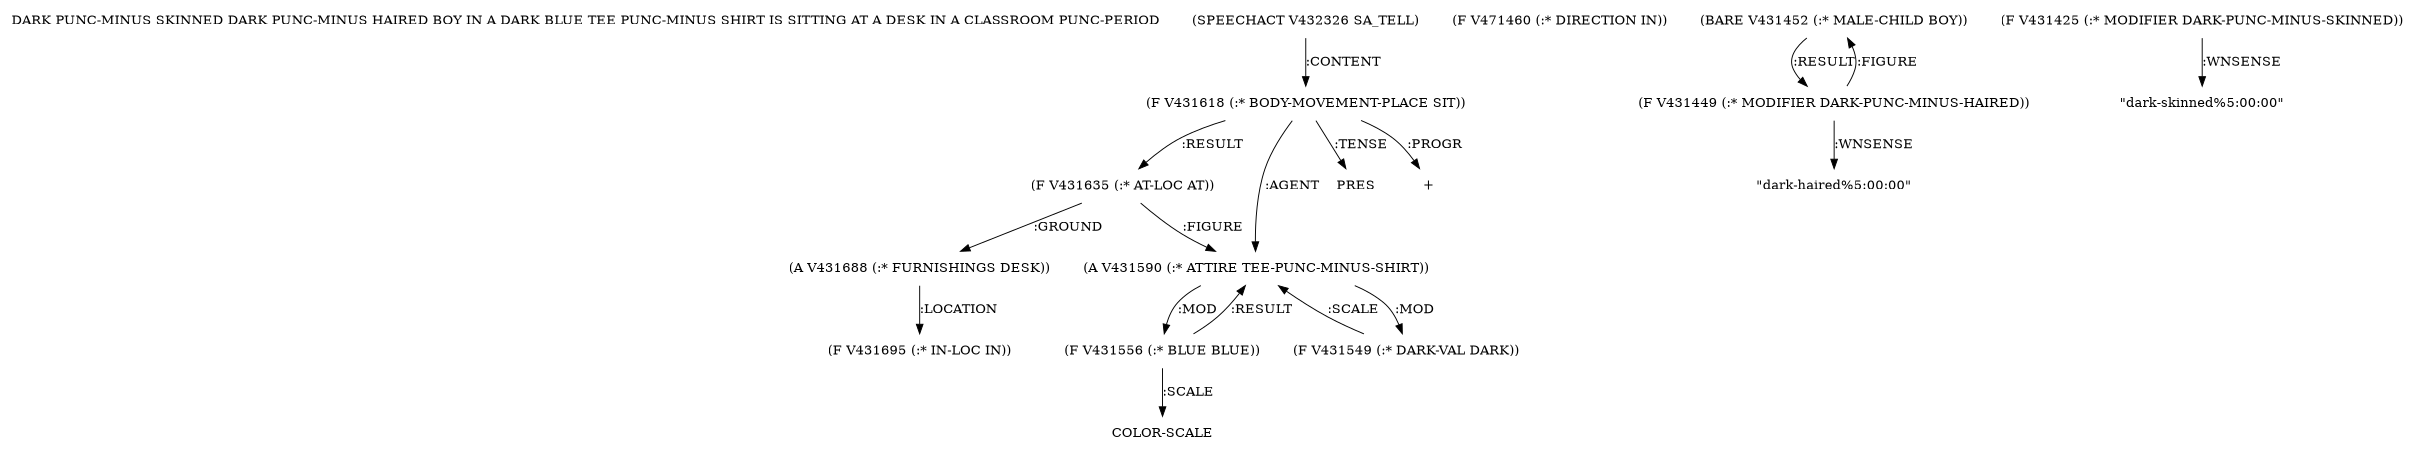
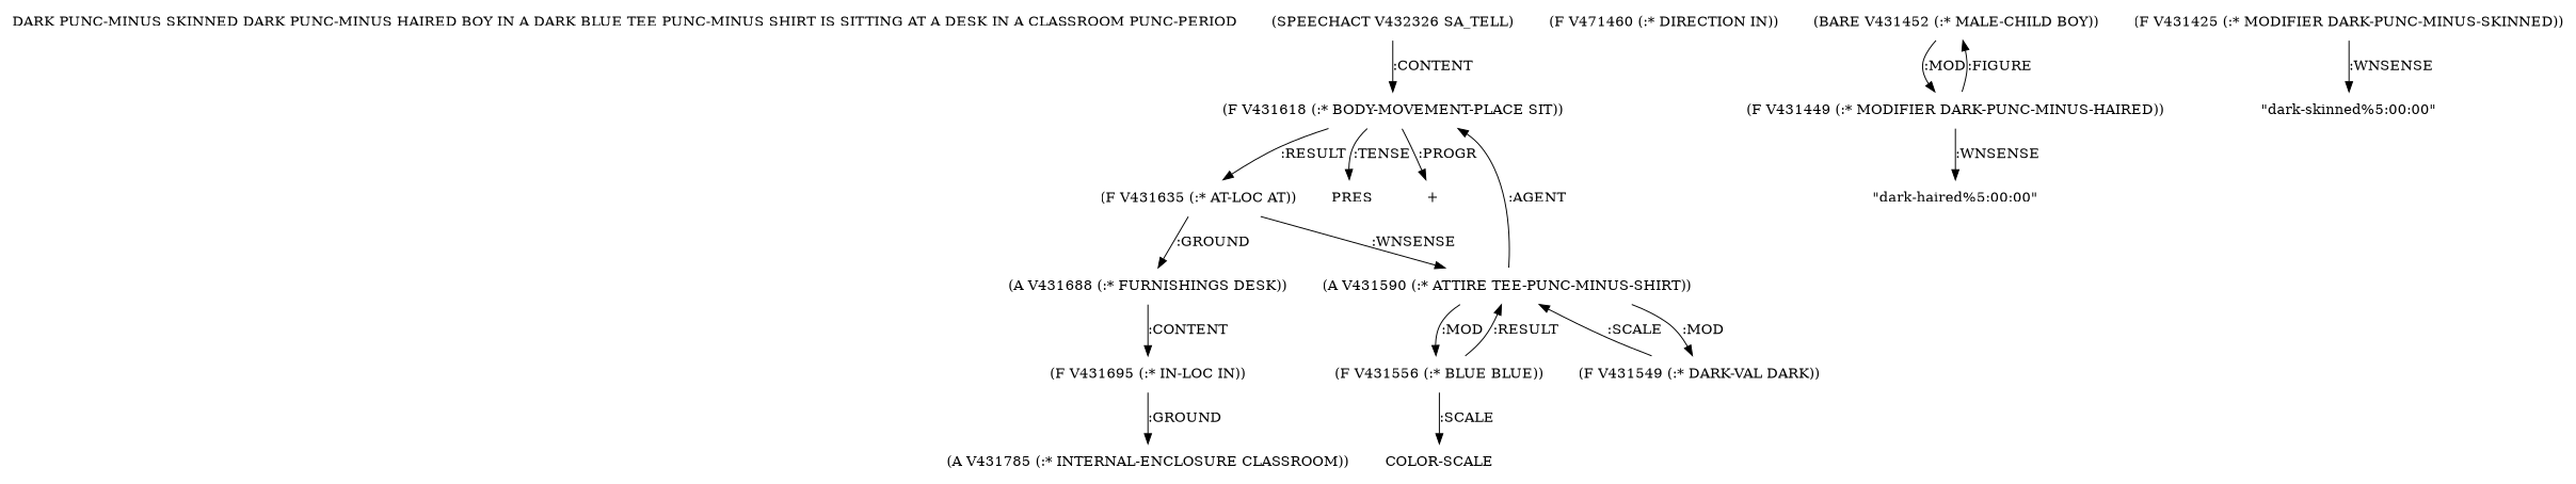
  digraph {
    node [shape=none]
    "DARK PUNC-MINUS SKINNED DARK PUNC-MINUS HAIRED BOY IN A DARK BLUE TEE PUNC-MINUS SHIRT IS SITTING AT A DESK IN A CLASSROOM PUNC-PERIOD"
    n2 [label="(SPEECHACT V432326 SA_TELL)"]
    n3 [label="(F V431618 (:* BODY-MOVEMENT-PLACE SIT))"]
    n4 [label="(F V431635 (:* AT-LOC AT))"]
    n5 [label="(A V431590 (:* ATTIRE TEE-PUNC-MINUS-SHIRT))"]
    n6 [label=PRES]
    n7 [label="+"]
    n8 [label="(A V431688 (:* FURNISHINGS DESK))"]
    n9 [label="(F V431549 (:* DARK-VAL DARK))"]
    n10 [label="(F V431556 (:* BLUE BLUE))"]
    n11 [label="(F V431695 (:* IN-LOC IN))"]
    n12 [label="COLOR-SCALE"]
+   n13 [label="(A V431785 (:* INTERNAL-ENCLOSURE CLASSROOM))"]
    n14 [label="(F V471460 (:* DIRECTION IN))"]
    n15 [label="(BARE V431452 (:* MALE-CHILD BOY))"]
    n16 [label="(F V431449 (:* MODIFIER DARK-PUNC-MINUS-HAIRED))"]
    n17 [label="\"dark-haired%5:00:00\""]
    n18 [label="(F V431425 (:* MODIFIER DARK-PUNC-MINUS-SKINNED))"]
    n19 [label="\"dark-skinned%5:00:00\""]
    n2 -> n3 [label=":CONTENT"]
    n3 -> n4 [label=":RESULT"]
-   n3 -> n5 [label=":AGENT"]
+   n5 -> n3 [label=":AGENT"]
    n3 -> n6 [label=":TENSE"]
    n3 -> n7 [label=":PROGR"]
-   n4 -> n5 [label=":FIGURE"]
+   n4 -> n5 [label=":WNSENSE"]
    n4 -> n8 [label=":GROUND"]
    n5 -> n9 [label=":MOD"]
    n5 -> n10 [label=":MOD"]
-   n8 -> n11 [label=":LOCATION"]
+   n8 -> n11 [label=":CONTENT"]
    n9 -> n5 [label=":SCALE"]
    n10 -> n5 [label=":RESULT"]
    n10 -> n12 [label=":SCALE"]
-   n15 -> n16 [label=":RESULT"]
+   n11 -> n13 [label=":GROUND"]
+   n15 -> n16 [label=":MOD"]
    n16 -> n15 [label=":FIGURE"]
    n16 -> n17 [label=":WNSENSE"]
    n18 -> n19 [label=":WNSENSE"]
  }
